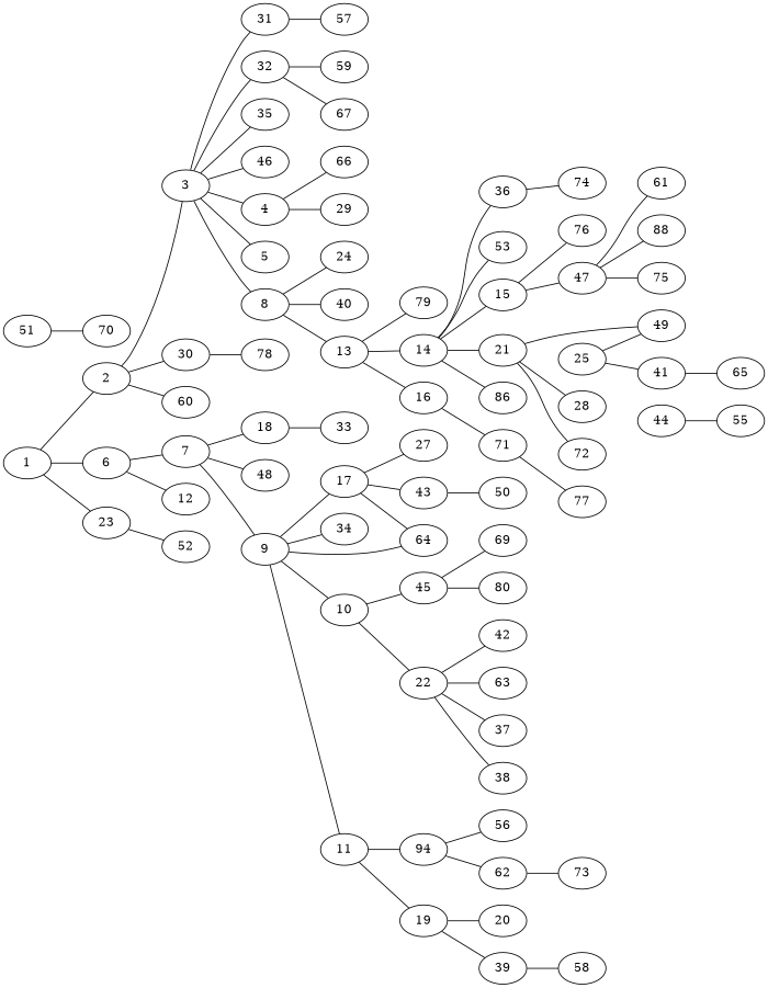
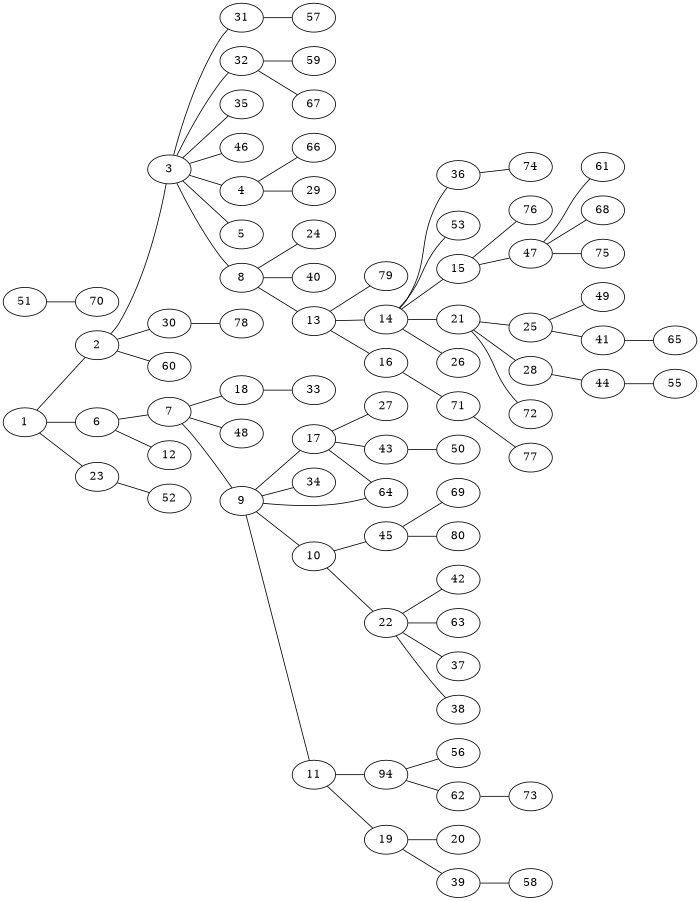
  graph {
    rankdir=LR
    1
    2
    6
    23
    3
    30
    60
    7
    12
    52
    4
    5
    8
    31
    32
    35
    46
    78
    9
    18
    48
    29
    66
    13
    24
    40
    57
    59
    67
    14
    16
    79
    10
    11
    17
    34
    64
    33
    22
    45
    19
    n42 [label=94]
    27
    43
    15
    21
-   26 [label=86]
+   26
    36
    53
    71
    37
    38
    42
    63
    69
    80
    20
    39
    56
    62
    50
    51
    70
    58
    73
    47
    76
    25
    28
    72
    74
    77
    61
-   68 [label=88]
+   68
    75
    41
    49
    44
    65
    55
    1 -- 2
    1 -- 6
    1 -- 23
    2 -- 3
    2 -- 30
    2 -- 60
    6 -- 7
    6 -- 12
    23 -- 52
    3 -- 4
    3 -- 5
    3 -- 8
    3 -- 31
    3 -- 32
    3 -- 35
    3 -- 46
    30 -- 78
    7 -- 9
    7 -- 18
    7 -- 48
    4 -- 29
    4 -- 66
    8 -- 13
    8 -- 24
    8 -- 40
    31 -- 57
    32 -- 59
    32 -- 67
    9 -- 10
    9 -- 11
    9 -- 17
    9 -- 34
    9 -- 64
    18 -- 33
    13 -- 14
    13 -- 16
    13 -- 79
    14 -- 15
    14 -- 21
    14 -- 26
    14 -- 36
    14 -- 53
    16 -- 71
    10 -- 22
    10 -- 45
    11 -- 19
    11 -- n42
    17 -- 64
    17 -- 27
    17 -- 43
    22 -- 37
    22 -- 38
    22 -- 42
    22 -- 63
    45 -- 69
    45 -- 80
    19 -- 20
    19 -- 39
    n42 -- 56
    n42 -- 62
    43 -- 50
    15 -- 47
    15 -- 76
-   21 -- 49
+   21 -- 25
    21 -- 28
    21 -- 72
    36 -- 74
    71 -- 77
    39 -- 58
    62 -- 73
    51 -- 70
    47 -- 61
    47 -- 68
    47 -- 75
    25 -- 41
    25 -- 49
+   28 -- 44
    41 -- 65
    44 -- 55
  }
